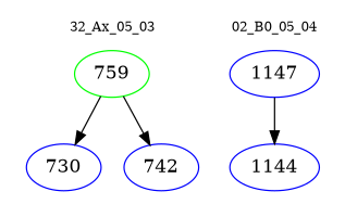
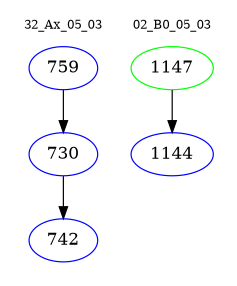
  digraph {
    node [color=blue]
    edge [color=black]
-   n1 [color=green label=759]
+   n1 [label=759]
    n2 [label=730]
    n3 [label=742]
-   n4 [label=1147]
+   n4 [color=green label=1147]
    n5 [label=1144]
    subgraph cluster_1 {
      color=white
      fontsize=10
      label="32_Ax_05_03"
      n1
      n2
      n3
    }
    subgraph cluster_2 {
      color=white
      fontsize=10
-     label="02_B0_05_04"
+     label="02_B0_05_03"
      n4
      n5
    }
    n1 -> n2
-   n1 -> n3
+   n2 -> n3
    n4 -> n5
  }
